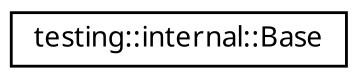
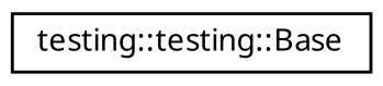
  digraph {
    rankdir=LR
    fontname="Noto Sans"
-   n1 [color=black fillcolor=white fontname="Noto Sans" fontsize=10 height=0.2 label="testing::internal::Base" shape=record style=filled width=0.4]
+   n1 [color=black fillcolor=white fontname="Noto Sans" fontsize=10 height=0.2 label="testing::testing::Base" shape=record style=filled width=0.4]
  }
